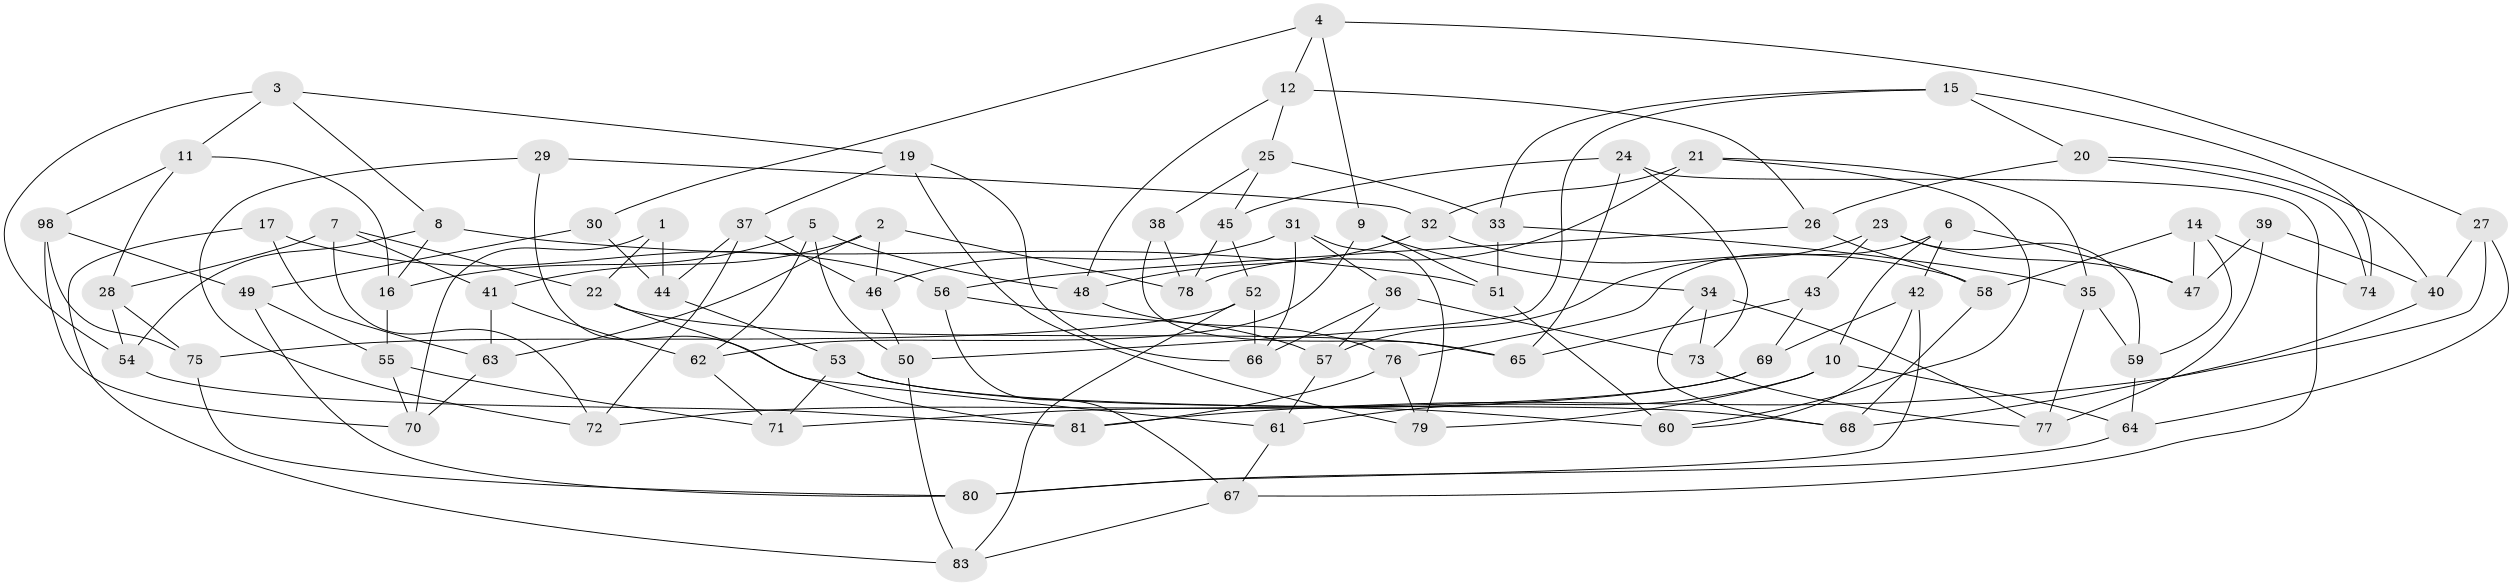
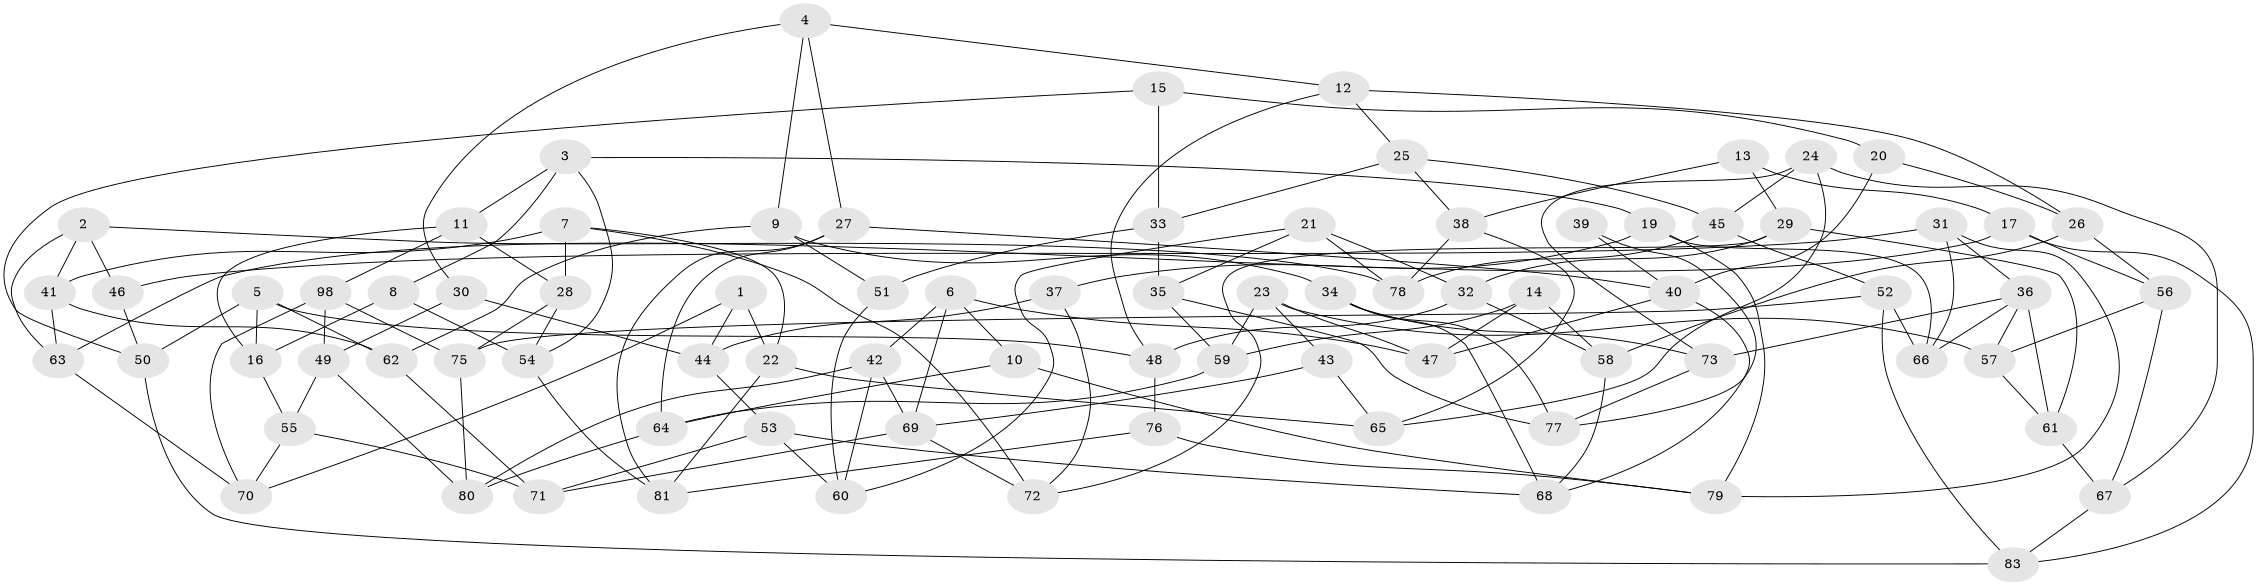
  graph {
    node [color=gray90 style=filled]
    1
    22
    44
    70
+   13
    17
    29
    38
    65
    81
    53
    2
    41
    46
    63
    78
    62
    50
    3
    8
    11
    19
    54
    16
    51
    28
    n27 [label=98]
    79
    37
    66
    4
    9
    12
    27
    30
    34
    48
    25
    26
    64
    40
    49
    5
    55
    76
    n46 [label=83]
    71
    6
    10
    42
    47
    61
    60
    69
    80
    7
    72
    75
    73
    68
    77
    67
    33
    45
    58
    56
    32
    14
    59
-   74
    15
    20
    35
    57
    21
    23
    43
    24
    52
    31
    36
    39
    1 -- 22
    1 -- 44
    1 -- 70
    22 -- 65
    22 -- 81
    44 -- 53
+   13 -- 17
+   13 -- 29
+   13 -- 38
    17 -- 63
    17 -- n46
    17 -- 56
    29 -- 61
    29 -- 72
    29 -- 32
    38 -- 65
    38 -- 78
    53 -- 71
    53 -- 60
    53 -- 68
    2 -- 41
    2 -- 46
    2 -- 63
    2 -- 78
    41 -- 63
    41 -- 62
    46 -- 50
    63 -- 70
    62 -- 71
    50 -- n46
    3 -- 8
    3 -- 11
    3 -- 19
    3 -- 54
    8 -- 54
    8 -- 16
-   8 -- 51
    11 -- 16
    11 -- 28
    11 -- n27
    19 -- 79
    19 -- 37
    19 -- 66
    54 -- 81
    16 -- 55
    51 -- 60
    28 -- 54
    28 -- 75
    n27 -- 70
    n27 -- 49
    n27 -- 75
    37 -- 44
-   37 -- 46
    37 -- 72
    4 -- 9
    4 -- 12
    4 -- 27
    4 -- 30
    9 -- 62
    9 -- 51
    9 -- 34
    12 -- 48
    12 -- 25
    12 -- 26
    27 -- 81
    27 -- 64
    27 -- 40
    30 -- 44
    30 -- 49
    34 -- 73
    34 -- 68
    34 -- 77
    48 -- 76
    25 -- 38
    25 -- 33
    25 -- 45
    26 -- 58
    26 -- 56
    64 -- 80
    40 -- 68
    49 -- 55
    49 -- 80
    5 -- 62
    5 -- 50
    5 -- 16
    5 -- 48
    55 -- 70
    55 -- 71
    76 -- 81
    76 -- 79
-   6 -- 76
+   6 -- 69
    6 -- 10
    6 -- 42
    6 -- 47
    10 -- 79
    10 -- 64
-   10 -- 61
+   36 -- 61
    42 -- 60
    42 -- 69
    42 -- 80
    61 -- 67
    69 -- 71
    69 -- 72
    7 -- 22
    7 -- 41
    7 -- 28
    7 -- 72
    75 -- 80
    73 -- 77
    67 -- n46
    33 -- 51
    33 -- 35
    45 -- 78
    45 -- 52
    58 -- 68
    56 -- 67
    56 -- 57
    32 -- 48
    32 -- 58
    14 -- 47
    14 -- 58
    14 -- 59
-   14 -- 74
    59 -- 64
    15 -- 50
    15 -- 33
-   15 -- 74
    15 -- 20
    20 -- 26
    20 -- 40
-   20 -- 74
    35 -- 77
    35 -- 59
    57 -- 61
    21 -- 78
    21 -- 60
    21 -- 32
    21 -- 35
    23 -- 47
    23 -- 59
    23 -- 57
    23 -- 43
    43 -- 65
    43 -- 69
    24 -- 65
    24 -- 73
    24 -- 67
    24 -- 45
    52 -- 66
    52 -- n46
    52 -- 75
    31 -- 46
    31 -- 79
    31 -- 66
    31 -- 36
    36 -- 66
    36 -- 73
    36 -- 57
    39 -- 40
-   39 -- 47
+   40 -- 47
    39 -- 77
  }
